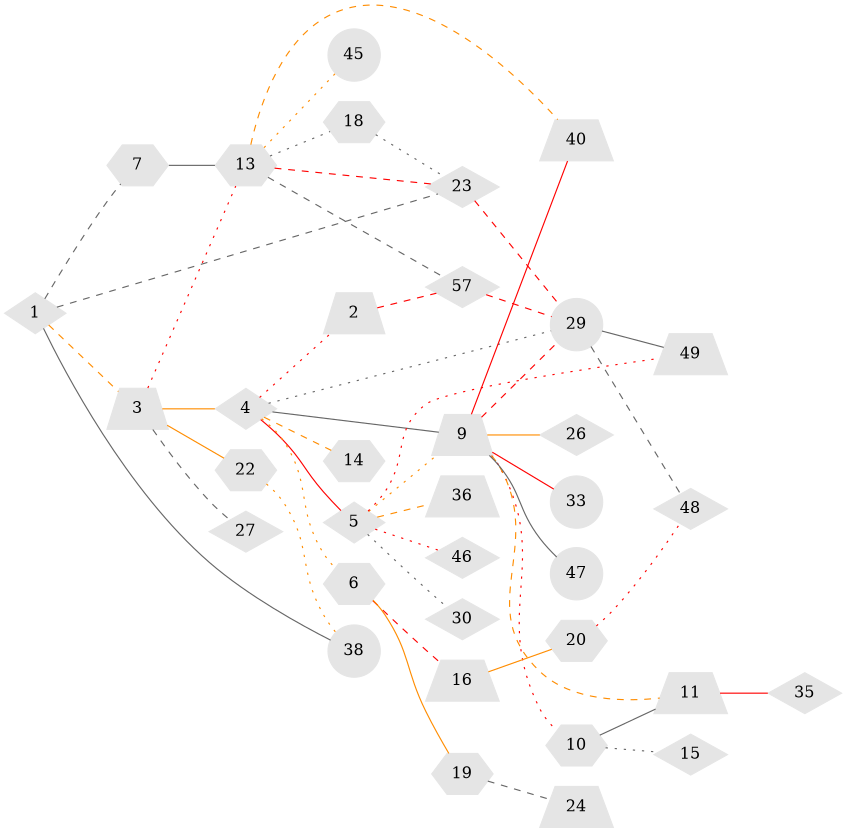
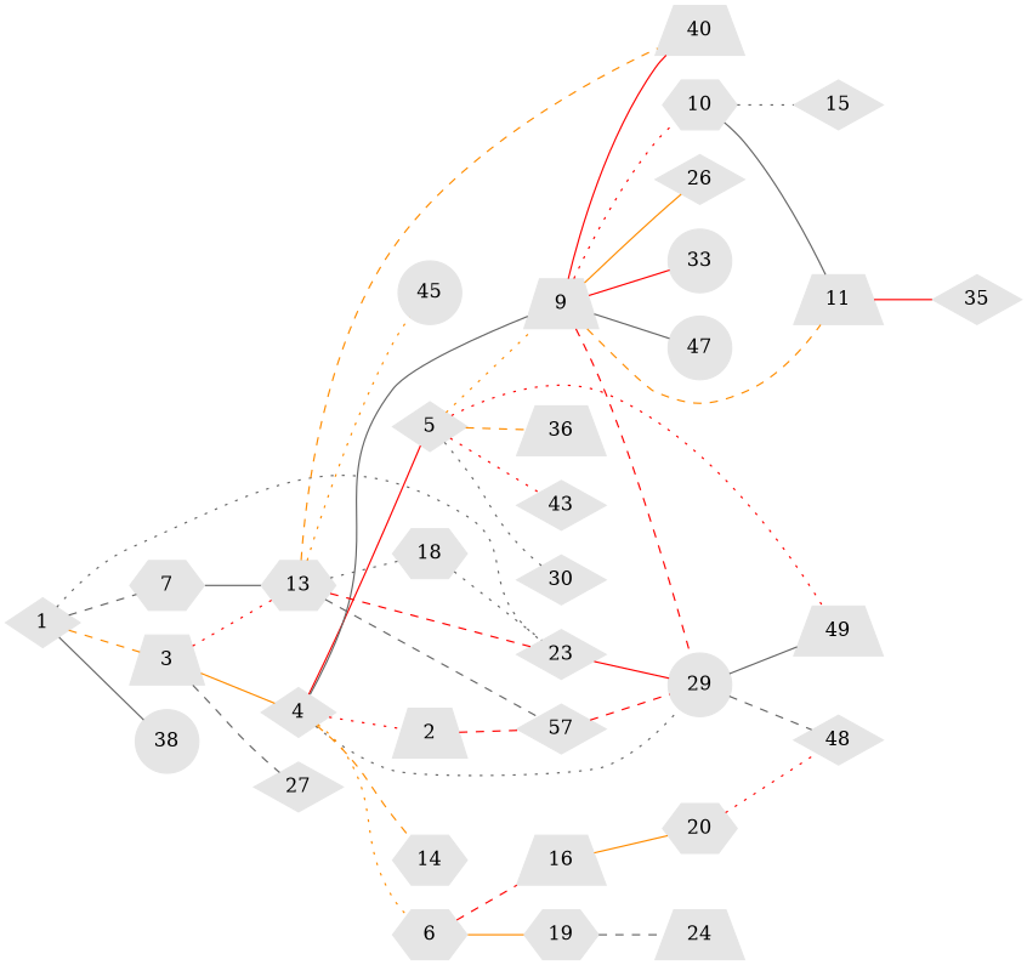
  graph {
    rankdir=LR
    node [color=gray90 shape=diamond style=filled]
    edge [color=gray40 style=dashed]
    1 [super="+2"]
    3 [shape=trapezium super="+42"]
    7 [shape=hexagon super="+12"]
    23 [super="+37"]
    38 [shape=circle]
    4 [super="+28"]
    13 [shape=hexagon super="+21"]
-   22 [shape=hexagon]
    27
    29 [shape=circle super="+41"]
    5 [super="+50"]
    6 [shape=hexagon super="+25"]
    n13 [label=2 shape=trapezium]
    9 [shape=trapezium super="+39"]
    14 [shape=hexagon]
    n16 [label=57 super="+31"]
    40 [shape=trapezium]
    18 [shape=hexagon]
    45 [shape=circle]
    30
    36 [shape=trapezium]
-   43 [label=46]
+   43
    49 [shape=trapezium]
    16 [shape=trapezium]
    19 [shape=hexagon]
    10 [shape=hexagon super="+34"]
    11 [shape=trapezium]
    26
    33 [shape=circle]
    47 [shape=circle]
    48
    20 [shape=hexagon super="+46"]
    24 [shape=trapezium super="+32"]
    15 [super="+44"]
    35
    1 -- 3 [color=darkorange]
    1 -- 7
-   1 -- 23
+   1 -- 23 [style=dotted]
    1 -- 38 [style=solid]
    3 -- 4 [color=darkorange style=solid]
    3 -- 13 [color=red style=dotted]
-   3 -- 22 [color=darkorange style=solid]
    3 -- 27
    7 -- 13 [style=solid weight=2]
-   23 -- 29 [color=red]
+   23 -- 29 [color=red style=solid]
    4 -- 29 [style=dotted]
    4 -- 5 [color=red style=solid]
    4 -- 6 [color=darkorange style=dotted]
    4 -- n13 [color=red style=dotted]
    4 -- 9 [style=solid]
    4 -- 14 [color=darkorange]
    13 -- 23 [color=red]
    13 -- n16
    13 -- 40 [color=darkorange]
    13 -- 18 [style=dotted]
    13 -- 45 [color=darkorange style=dotted]
-   22 -- 38 [color=darkorange style=dotted]
    29 -- 49 [style=solid]
    29 -- 48
    5 -- 9 [color=darkorange style=dotted]
    5 -- 30 [style=dotted]
    5 -- 36 [color=darkorange]
    5 -- 43 [color=red style=dotted]
    5 -- 49 [color=red style=dotted]
    6 -- 16 [color=red]
    6 -- 19 [color=darkorange style=solid]
    n13 -- n16 [color=red]
    9 -- 29 [color=red]
    9 -- 40 [color=red style=solid]
    9 -- 10 [color=red style=dotted]
    9 -- 11 [color=darkorange]
    9 -- 26 [color=darkorange style=solid]
    9 -- 33 [color=red style=solid]
    9 -- 47 [style=solid]
    n16 -- 29 [color=red]
    18 -- 23 [style=dotted]
    16 -- 20 [color=darkorange style=solid]
    19 -- 24
    10 -- 11 [style=solid]
    10 -- 15 [style=dotted]
    11 -- 35 [color=red style=solid]
    20 -- 48 [color=red style=dotted]
  }
